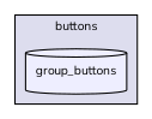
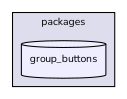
  digraph {
    compound=true
    fontname=Nunito
    n1 [fillcolor="#eeeeff" fontname=Nunito fontsize=10 label=group_buttons pencolor=black shape=cylinder style=filled]
    subgraph cluster_1 {
      bgcolor="#ddddee"
      fontsize=10
-     label=buttons
+     label=packages
      pencolor=black
      n1
    }
  }
